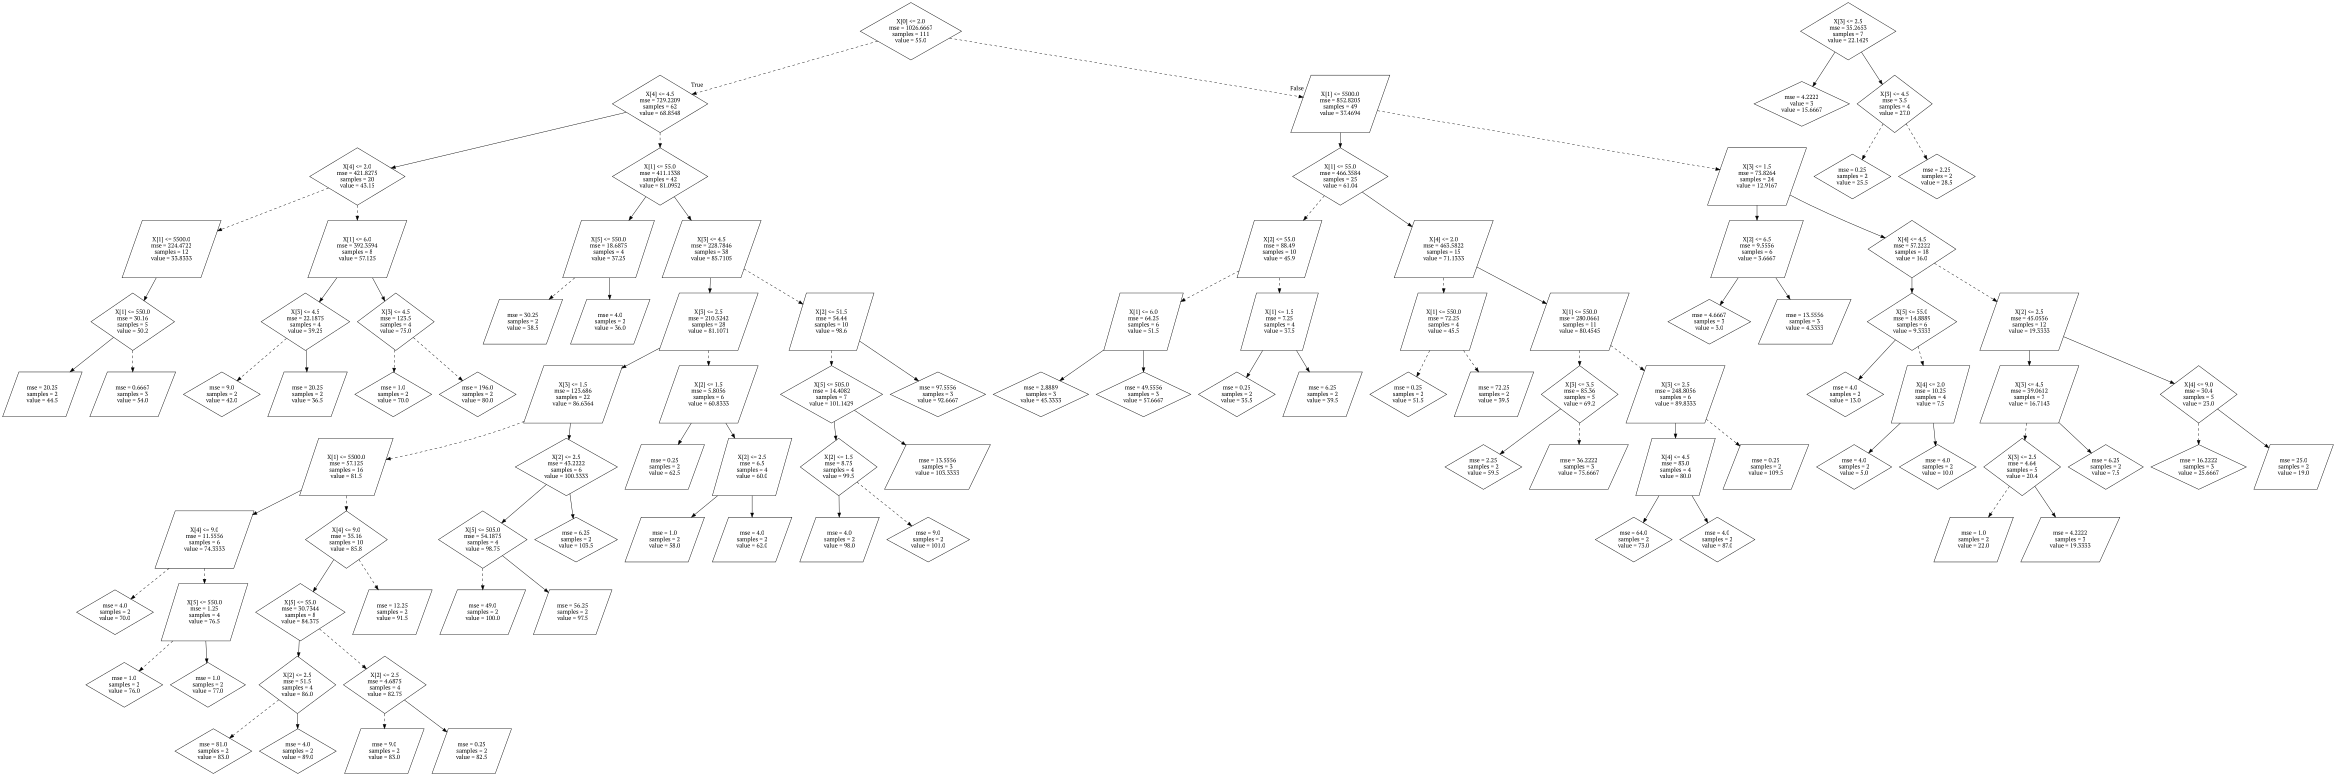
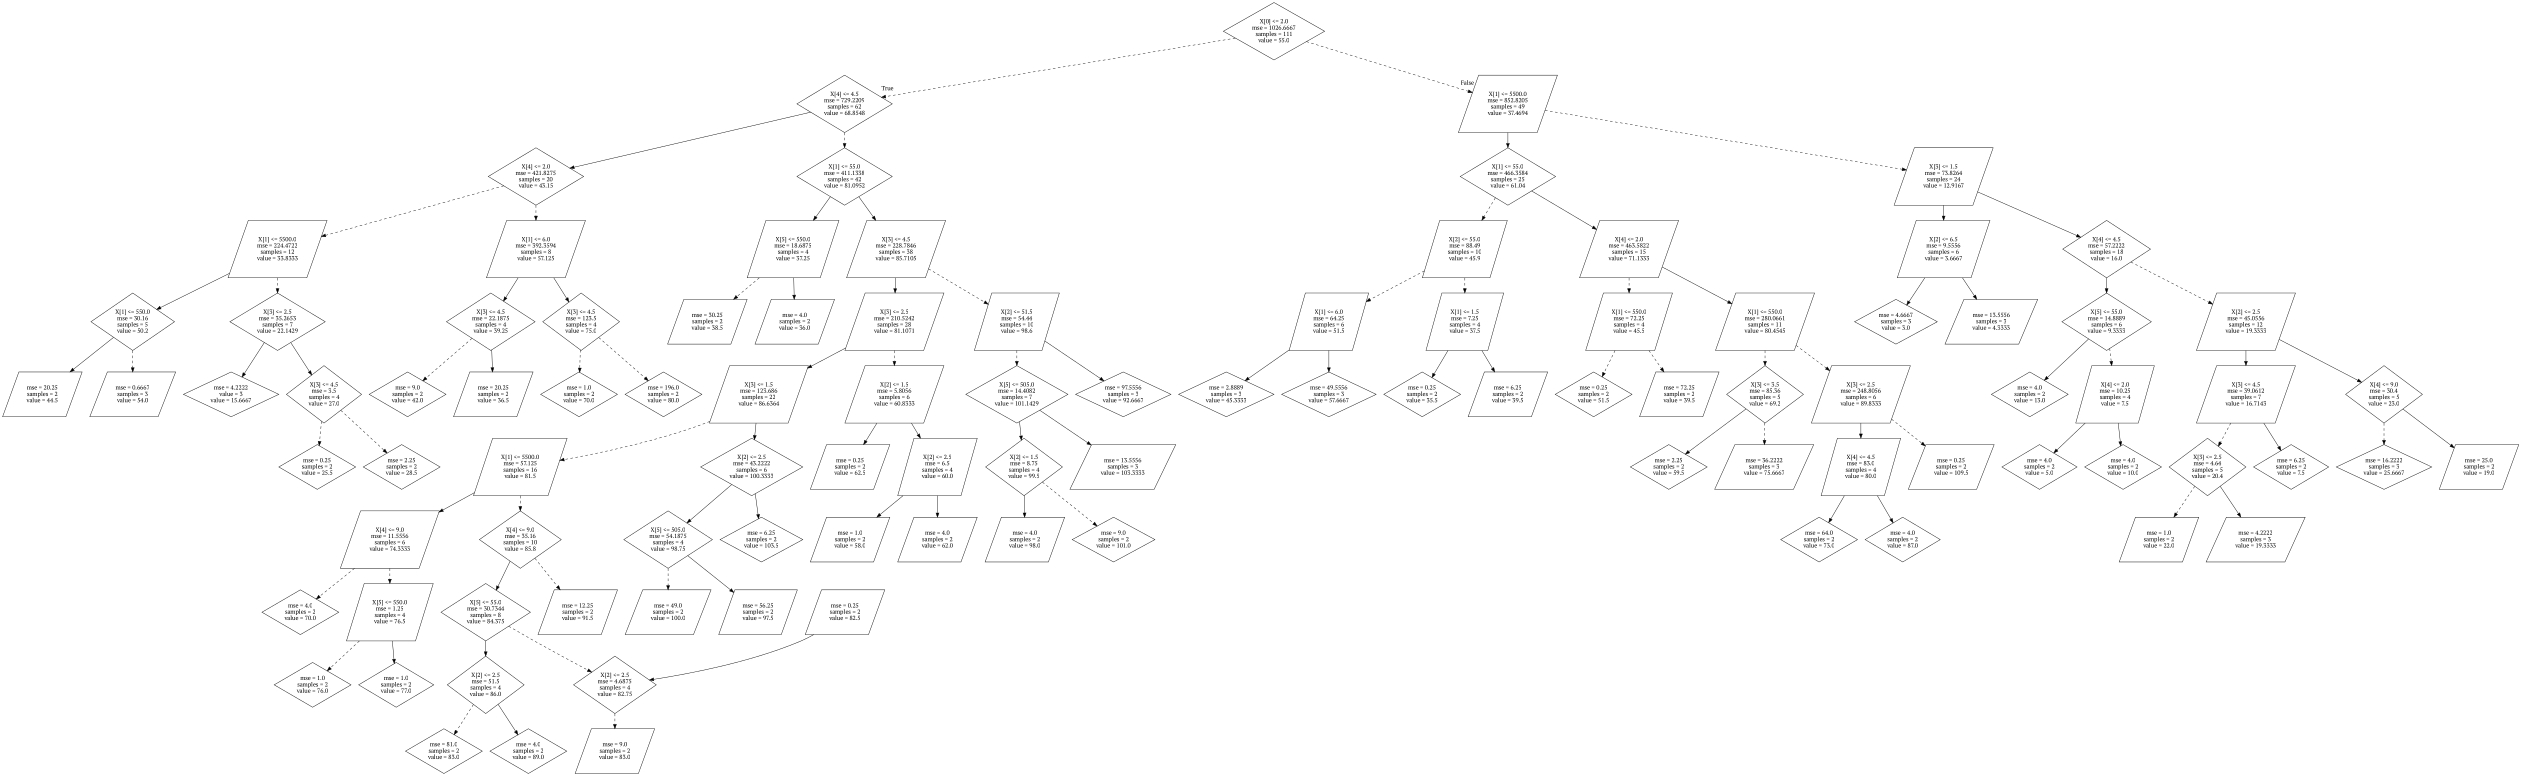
  digraph {
    fontname="PT Serif"
    node [fontname="PT Serif" shape=diamond]
    edge [fontname="PT Serif" style=solid]
    n1 [label="X[0] <= 2.0\nmse = 1026.6667\nsamples = 111\nvalue = 55.0"]
    n2 [label="X[4] <= 4.5\nmse = 729.2209\nsamples = 62\nvalue = 68.8548"]
    n3 [label="X[1] <= 5500.0\nmse = 852.8205\nsamples = 49\nvalue = 37.4694" shape=parallelogram]
    n4 [label="X[4] <= 2.0\nmse = 421.8275\nsamples = 20\nvalue = 43.15"]
    n5 [label="X[1] <= 55.0\nmse = 411.1338\nsamples = 42\nvalue = 81.0952"]
    n6 [label="X[1] <= 55.0\nmse = 466.3584\nsamples = 25\nvalue = 61.04"]
    n7 [label="X[3] <= 1.5\nmse = 73.8264\nsamples = 24\nvalue = 12.9167" shape=parallelogram]
    n8 [label="X[1] <= 5500.0\nmse = 224.4722\nsamples = 12\nvalue = 33.8333" shape=parallelogram]
    n9 [label="X[1] <= 6.0\nmse = 392.3594\nsamples = 8\nvalue = 57.125" shape=parallelogram]
    n10 [label="X[5] <= 550.0\nmse = 18.6875\nsamples = 4\nvalue = 37.25" shape=parallelogram]
    n11 [label="X[3] <= 4.5\nmse = 228.7846\nsamples = 38\nvalue = 85.7105" shape=parallelogram]
    n12 [label="X[1] <= 550.0\nmse = 30.16\nsamples = 5\nvalue = 50.2"]
    n13 [label="X[3] <= 2.5\nmse = 35.2653\nsamples = 7\nvalue = 22.1429"]
    n14 [label="X[3] <= 4.5\nmse = 22.1875\nsamples = 4\nvalue = 39.25"]
    n15 [label="X[3] <= 4.5\nmse = 123.5\nsamples = 4\nvalue = 75.0"]
    n16 [label="mse = 20.25\nsamples = 2\nvalue = 44.5" shape=parallelogram]
    n17 [label="mse = 0.6667\nsamples = 3\nvalue = 54.0" shape=parallelogram]
    n18 [label="mse = 4.2222\nvalue = 3\nvalue = 15.6667"]
    n19 [label="X[3] <= 4.5\nmse = 3.5\nsamples = 4\nvalue = 27.0"]
    n20 [label="mse = 0.25\nsamples = 2\nvalue = 25.5"]
    n21 [label="mse = 2.25\nsamples = 2\nvalue = 28.5"]
    n22 [label="mse = 9.0\nsamples = 2\nvalue = 42.0"]
    n23 [label="mse = 20.25\nsamples = 2\nvalue = 36.5" shape=parallelogram]
    n24 [label="mse = 1.0\nsamples = 2\nvalue = 70.0"]
    n25 [label="mse = 196.0\nsamples = 2\nvalue = 80.0"]
    n26 [label="mse = 30.25\nsamples = 2\nvalue = 38.5" shape=parallelogram]
    n27 [label="mse = 4.0\nsamples = 2\nvalue = 36.0" shape=parallelogram]
    n28 [label="X[3] <= 2.5\nmse = 210.5242\nsamples = 28\nvalue = 81.1071" shape=parallelogram]
    n29 [label="X[2] <= 51.5\nmse = 54.44\nsamples = 10\nvalue = 98.6" shape=parallelogram]
    n30 [label="X[3] <= 1.5\nmse = 123.686\nsamples = 22\nvalue = 86.6364" shape=parallelogram]
    n31 [label="X[2] <= 1.5\nmse = 5.8056\nsamples = 6\nvalue = 60.8333" shape=parallelogram]
    n32 [label="X[5] <= 505.0\nmse = 14.4082\nsamples = 7\nvalue = 101.1429"]
    n33 [label="mse = 97.5556\nsamples = 3\nvalue = 92.6667"]
    n34 [label="X[1] <= 5500.0\nmse = 57.125\nsamples = 16\nvalue = 81.5" shape=parallelogram]
    n35 [label="X[2] <= 2.5\nmse = 43.2222\nsamples = 6\nvalue = 100.3333"]
    n36 [label="mse = 0.25\nsamples = 2\nvalue = 62.5" shape=parallelogram]
    n37 [label="X[2] <= 2.5\nmse = 6.5\nsamples = 4\nvalue = 60.0" shape=parallelogram]
    n38 [label="X[4] <= 9.0\nmse = 11.5556\nsamples = 6\nvalue = 74.3333" shape=parallelogram]
    n39 [label="X[4] <= 9.0\nmse = 35.16\nsamples = 10\nvalue = 85.8"]
    n40 [label="X[5] <= 505.0\nmse = 54.1875\nsamples = 4\nvalue = 98.75"]
    n41 [label="mse = 6.25\nsamples = 2\nvalue = 103.5"]
    n42 [label="mse = 4.0\nsamples = 2\nvalue = 70.0"]
    n43 [label="X[5] <= 550.0\nmse = 1.25\nsamples = 4\nvalue = 76.5" shape=parallelogram]
    n44 [label="X[5] <= 55.0\nmse = 30.7344\nsamples = 8\nvalue = 84.375"]
    n45 [label="mse = 12.25\nsamples = 2\nvalue = 91.5" shape=parallelogram]
    n46 [label="mse = 1.0\nsamples = 2\nvalue = 76.0"]
    n47 [label="mse = 1.0\nsamples = 2\nvalue = 77.0"]
    n48 [label="X[2] <= 2.5\nmse = 51.5\nsamples = 4\nvalue = 86.0"]
    n49 [label="X[2] <= 2.5\nmse = 4.6875\nsamples = 4\nvalue = 82.75"]
    n50 [label="mse = 81.0\nsamples = 2\nvalue = 83.0"]
    n51 [label="mse = 4.0\nsamples = 2\nvalue = 89.0"]
    n52 [label="mse = 9.0\nsamples = 2\nvalue = 83.0" shape=parallelogram]
    n53 [label="mse = 0.25\nsamples = 2\nvalue = 82.5" shape=parallelogram]
    n54 [label="mse = 49.0\nsamples = 2\nvalue = 100.0" shape=parallelogram]
    n55 [label="mse = 56.25\nsamples = 2\nvalue = 97.5" shape=parallelogram]
    n56 [label="mse = 1.0\nsamples = 2\nvalue = 58.0" shape=parallelogram]
    n57 [label="mse = 4.0\nsamples = 2\nvalue = 62.0" shape=parallelogram]
    n58 [label="X[2] <= 1.5\nmse = 8.75\nsamples = 4\nvalue = 99.5"]
    n59 [label="mse = 13.5556\nsamples = 3\nvalue = 103.3333" shape=parallelogram]
    n60 [label="mse = 4.0\nsamples = 2\nvalue = 98.0" shape=parallelogram]
    n61 [label="mse = 9.0\nsamples = 2\nvalue = 101.0"]
    n62 [label="X[2] <= 55.0\nmse = 88.49\nsamples = 10\nvalue = 45.9" shape=parallelogram]
    n63 [label="X[4] <= 2.0\nmse = 463.5822\nsamples = 15\nvalue = 71.1333" shape=parallelogram]
    n64 [label="X[2] <= 6.5\nmse = 9.5556\nsamples = 6\nvalue = 3.6667" shape=parallelogram]
    n65 [label="X[4] <= 4.5\nmse = 57.2222\nsamples = 18\nvalue = 16.0"]
    n66 [label="X[1] <= 6.0\nmse = 64.25\nsamples = 6\nvalue = 51.5" shape=parallelogram]
    n67 [label="X[1] <= 1.5\nmse = 7.25\nsamples = 4\nvalue = 37.5" shape=parallelogram]
    n68 [label="X[1] <= 550.0\nmse = 72.25\nsamples = 4\nvalue = 45.5" shape=parallelogram]
    n69 [label="X[1] <= 550.0\nmse = 280.0661\nsamples = 11\nvalue = 80.4545" shape=parallelogram]
    n70 [label="mse = 2.8889\nsamples = 3\nvalue = 45.3333"]
    n71 [label="mse = 49.5556\nsamples = 3\nvalue = 57.6667"]
    n72 [label="mse = 0.25\nsamples = 2\nvalue = 35.5"]
    n73 [label="mse = 6.25\nsamples = 2\nvalue = 39.5" shape=parallelogram]
    n74 [label="mse = 0.25\nsamples = 2\nvalue = 51.5"]
    n75 [label="mse = 72.25\nsamples = 2\nvalue = 39.5" shape=parallelogram]
    n76 [label="X[3] <= 3.5\nmse = 85.36\nsamples = 5\nvalue = 69.2"]
    n77 [label="X[3] <= 2.5\nmse = 248.8056\nsamples = 6\nvalue = 89.8333" shape=parallelogram]
    n78 [label="mse = 2.25\nsamples = 2\nvalue = 59.5"]
    n79 [label="mse = 36.2222\nsamples = 3\nvalue = 75.6667" shape=parallelogram]
    n80 [label="X[4] <= 4.5\nmse = 83.0\nsamples = 4\nvalue = 80.0" shape=parallelogram]
    n81 [label="mse = 0.25\nsamples = 2\nvalue = 109.5" shape=parallelogram]
    n82 [label="mse = 64.0\nsamples = 2\nvalue = 73.0"]
    n83 [label="mse = 4.0\nsamples = 2\nvalue = 87.0"]
    n84 [label="mse = 4.6667\nsamples = 3\nvalue = 3.0"]
    n85 [label="mse = 13.5556\nsamples = 3\nvalue = 4.3333" shape=parallelogram]
    n86 [label="X[5] <= 55.0\nmse = 14.8889\nsamples = 6\nvalue = 9.3333"]
    n87 [label="X[2] <= 2.5\nmse = 45.0556\nsamples = 12\nvalue = 19.3333" shape=parallelogram]
    n88 [label="mse = 4.0\nsamples = 2\nvalue = 13.0"]
    n89 [label="X[4] <= 2.0\nmse = 10.25\nsamples = 4\nvalue = 7.5" shape=parallelogram]
    n90 [label="X[3] <= 4.5\nmse = 39.0612\nsamples = 7\nvalue = 16.7143" shape=parallelogram]
    n91 [label="X[4] <= 9.0\nmse = 30.4\nsamples = 5\nvalue = 23.0"]
    n92 [label="mse = 4.0\nsamples = 2\nvalue = 5.0"]
    n93 [label="mse = 4.0\nsamples = 2\nvalue = 10.0"]
    n94 [label="X[3] <= 2.5\nmse = 4.64\nsamples = 5\nvalue = 20.4"]
    n95 [label="mse = 6.25\nsamples = 2\nvalue = 7.5"]
    n96 [label="mse = 16.2222\nsamples = 3\nvalue = 25.6667"]
    n97 [label="mse = 25.0\nsamples = 2\nvalue = 19.0" shape=parallelogram]
    n98 [label="mse = 1.0\nsamples = 2\nvalue = 22.0" shape=parallelogram]
    n99 [label="mse = 4.2222\nsamples = 3\nvalue = 19.3333" shape=parallelogram]
    n1 -> n2 [headlabel=True labelangle=45 labeldistance=2.5 style=dashed]
    n1 -> n3 [headlabel=False labelangle=-45 labeldistance=2.5 style=dashed]
    n2 -> n4
    n2 -> n5 [style=dashed]
    n3 -> n6
    n3 -> n7 [style=dashed]
    n4 -> n8 [style=dashed]
    n4 -> n9 [style=dashed]
    n5 -> n10
    n5 -> n11
    n6 -> n62 [style=dashed]
    n6 -> n63
    n7 -> n64
    n7 -> n65
    n8 -> n12
+   n8 -> n13 [style=dashed]
    n9 -> n14
    n9 -> n15
    n10 -> n26 [style=dashed]
    n10 -> n27
    n11 -> n28
    n11 -> n29 [style=dashed]
    n12 -> n16
    n12 -> n17 [style=dashed]
    n13 -> n18
    n13 -> n19
    n14 -> n22 [style=dashed]
    n14 -> n23
    n15 -> n24 [style=dashed]
    n15 -> n25 [style=dashed]
    n19 -> n20 [style=dashed]
    n19 -> n21 [style=dashed]
    n28 -> n30
    n28 -> n31 [style=dashed]
    n29 -> n32 [style=dashed]
    n29 -> n33
    n30 -> n34 [style=dashed]
    n30 -> n35
    n31 -> n36
    n31 -> n37
    n32 -> n58
    n32 -> n59
    n34 -> n38
    n34 -> n39 [style=dashed]
    n35 -> n40
    n35 -> n41
    n37 -> n56
    n37 -> n57
    n38 -> n42 [style=dashed]
    n38 -> n43 [style=dashed]
    n39 -> n44
    n39 -> n45 [style=dashed]
    n40 -> n54 [style=dashed]
    n40 -> n55
    n43 -> n46 [style=dashed]
    n43 -> n47
    n44 -> n48
    n44 -> n49 [style=dashed]
    n48 -> n50 [style=dashed]
    n48 -> n51
    n49 -> n52 [style=dashed]
-   n49 -> n53
+   n53 -> n49
    n58 -> n60
    n58 -> n61 [style=dashed]
    n62 -> n66 [style=dashed]
    n62 -> n67 [style=dashed]
    n63 -> n68 [style=dashed]
    n63 -> n69
    n64 -> n84
    n64 -> n85
    n65 -> n86
    n65 -> n87 [style=dashed]
    n66 -> n70
    n66 -> n71
    n67 -> n72
    n67 -> n73
    n68 -> n74 [style=dashed]
    n68 -> n75 [style=dashed]
    n69 -> n76 [style=dashed]
    n69 -> n77 [style=dashed]
    n76 -> n78
    n76 -> n79 [style=dashed]
    n77 -> n80
    n77 -> n81 [style=dashed]
    n80 -> n82
    n80 -> n83
    n86 -> n88
    n86 -> n89 [style=dashed]
    n87 -> n90
    n87 -> n91
    n89 -> n92
    n89 -> n93
    n90 -> n94 [style=dashed]
    n90 -> n95
    n91 -> n96 [style=dashed]
    n91 -> n97
    n94 -> n98 [style=dashed]
    n94 -> n99
  }
